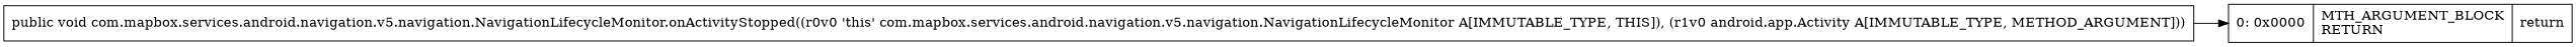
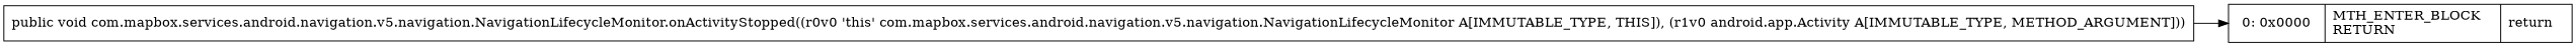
  digraph {
    rankdir=LR
    node [shape=record]
-   n1 [label="{0\:\ 0x0000|MTH_ARGUMENT_BLOCK\lRETURN\l|return\l}"]
+   n1 [label="{0\:\ 0x0000|MTH_ENTER_BLOCK\lRETURN\l|return\l}"]
    n2 [label="{public void com.mapbox.services.android.navigation.v5.navigation.NavigationLifecycleMonitor.onActivityStopped((r0v0 'this' com.mapbox.services.android.navigation.v5.navigation.NavigationLifecycleMonitor A[IMMUTABLE_TYPE, THIS]), (r1v0 android.app.Activity A[IMMUTABLE_TYPE, METHOD_ARGUMENT])) }"]
    n2 -> n1
  }
